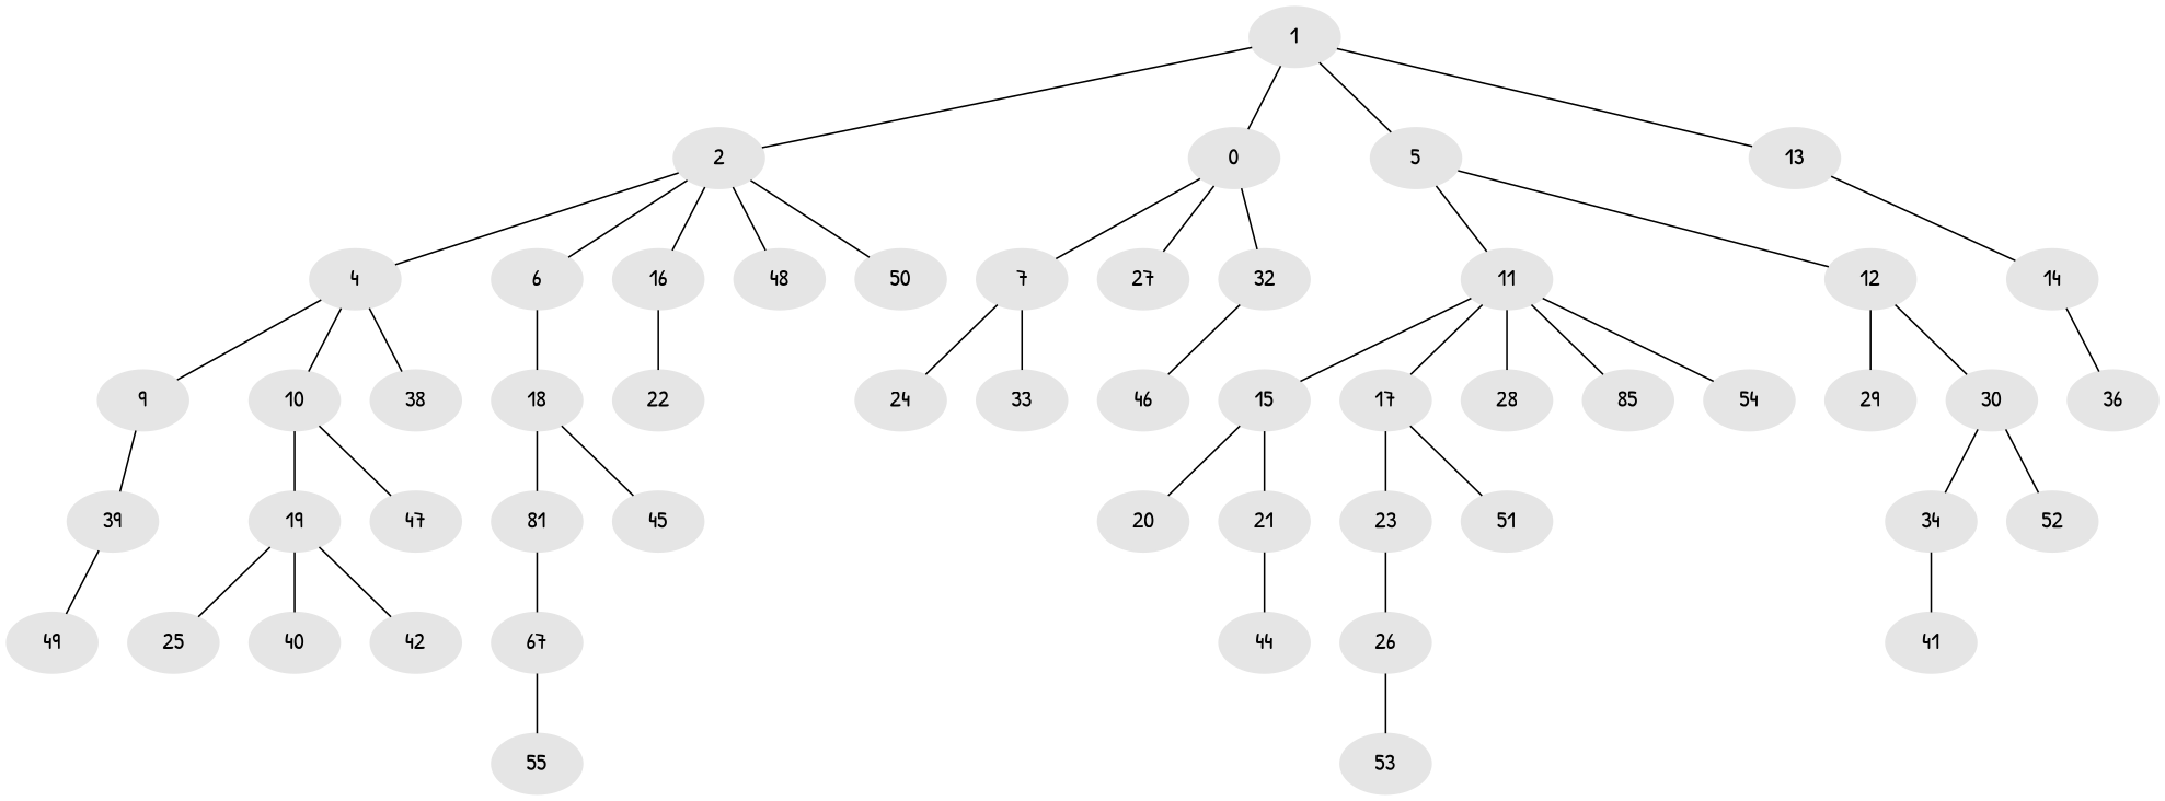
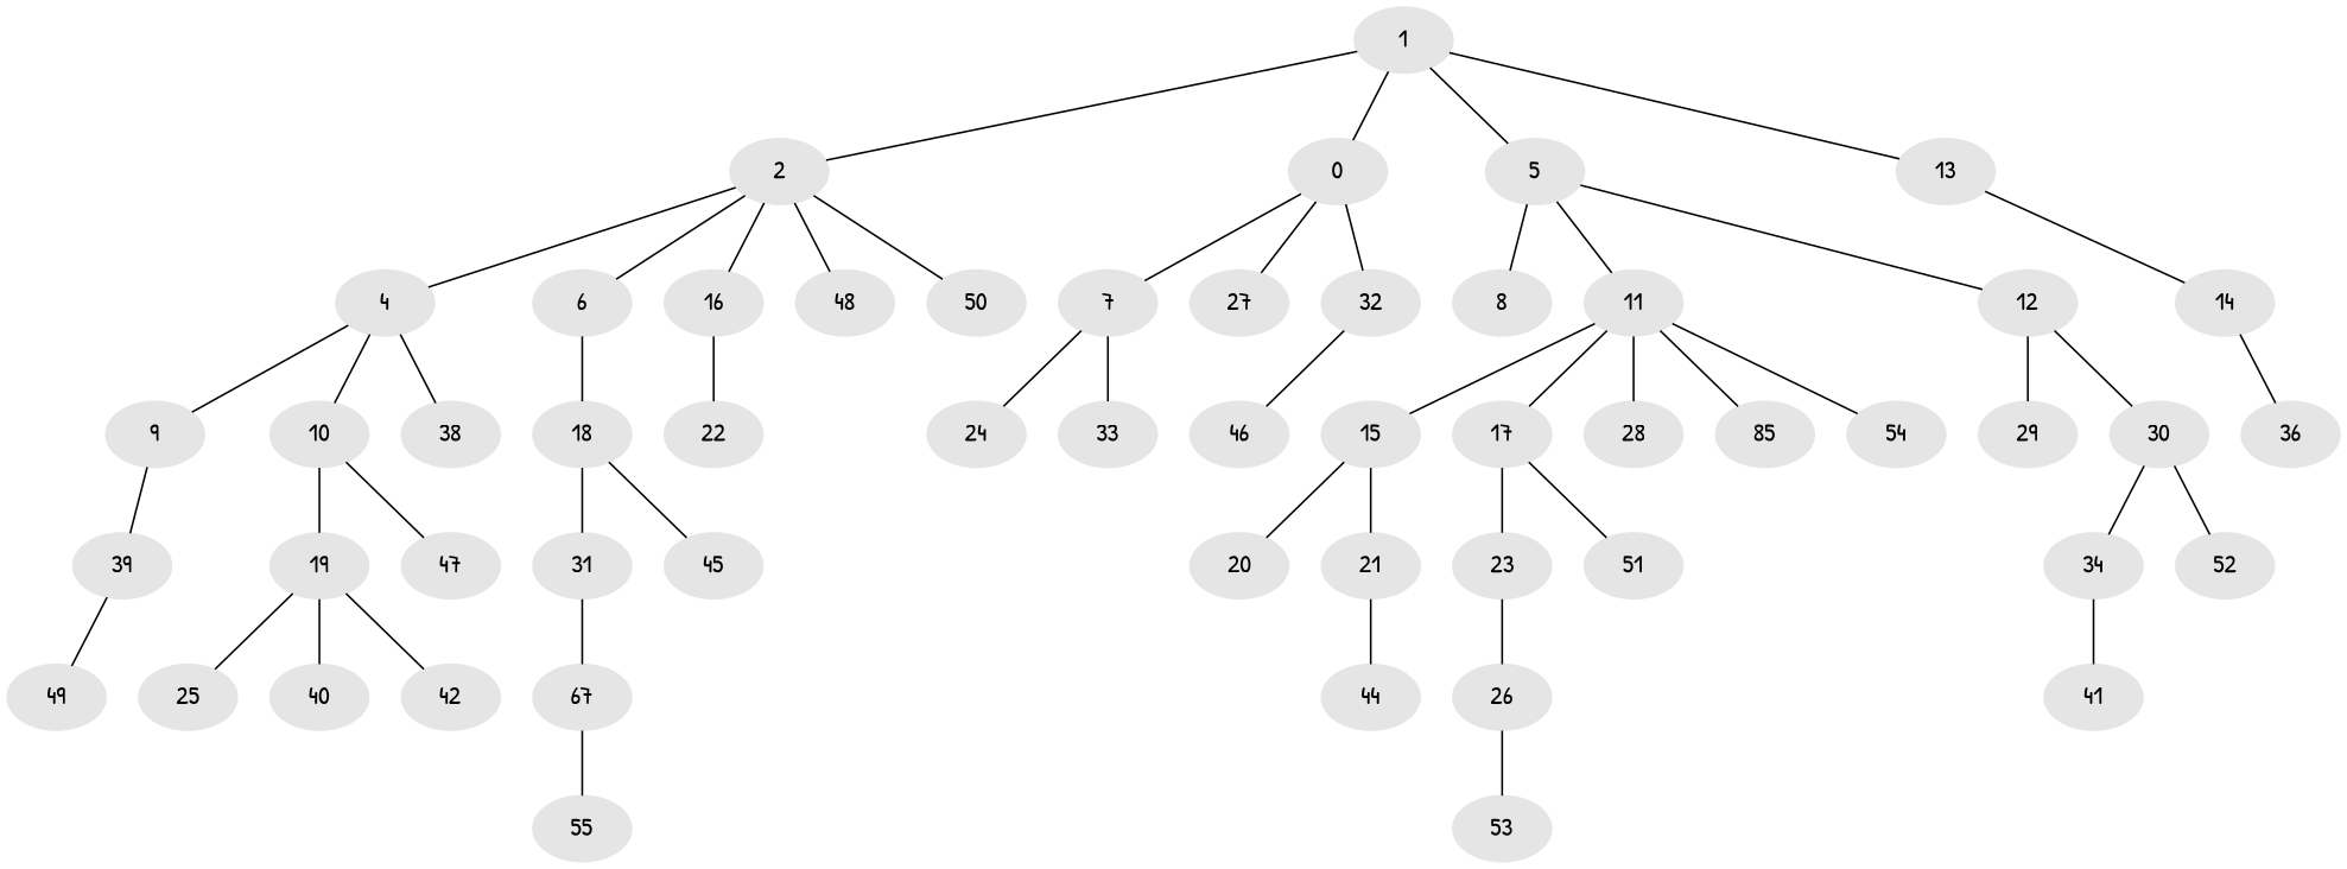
  graph {
    fontname="Patrick Hand"
    node [color=gray90 fontname="Patrick Hand" style=filled]
    edge [fontname="Patrick Hand"]
    1
    2
    n3 [label=0]
    5
    13
    4
    6
    16
    48
    50
    7
    27
    32
+   8
    11
    12
    14
    9
    10
    38
    18
    22
    24
    33
    46
    39
    19
    47
    15
    17
    28
    n32 [label=85]
    54
    29
    30
-   31 [label=81]
+   31
    45
    49
    25
    40
    42
    20
    21
    23
    51
    34
    52
    36
    44
    26
    n51 [label=67]
    53
    41
    55
    1 -- 2
    1 -- n3
    1 -- 5
    1 -- 13
    2 -- 4
    2 -- 6
    2 -- 16
    2 -- 48
    2 -- 50
    n3 -- 7
    n3 -- 27
    n3 -- 32
+   5 -- 8
    5 -- 11
    5 -- 12
    13 -- 14
    4 -- 9
    4 -- 10
    4 -- 38
    6 -- 18
    16 -- 22
    7 -- 24
    7 -- 33
    32 -- 46
    11 -- 15
    11 -- 17
    11 -- 28
    11 -- n32
    11 -- 54
    12 -- 29
    12 -- 30
    14 -- 36
    9 -- 39
    10 -- 19
    10 -- 47
    18 -- 31
    18 -- 45
    39 -- 49
    19 -- 25
    19 -- 40
    19 -- 42
    15 -- 20
    15 -- 21
    17 -- 23
    17 -- 51
    30 -- 34
    30 -- 52
    31 -- n51
    21 -- 44
    23 -- 26
    34 -- 41
    26 -- 53
    n51 -- 55
  }
